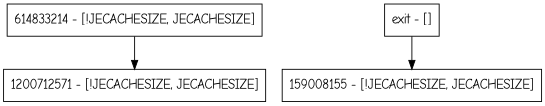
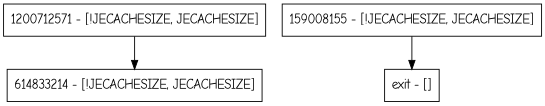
  digraph {
    fontname="Comic Neue"
    node [fontname="Comic Neue" shape=record]
    edge [fontname="Comic Neue"]
    n1 [label="1200712571 - [!JECACHESIZE, JECACHESIZE]"]
    n2 [label="614833214 - [!JECACHESIZE, JECACHESIZE]"]
    n3 [label="exit - []"]
    n4 [label="159008155 - [!JECACHESIZE, JECACHESIZE]"]
-   n2 -> n1
-   n3 -> n4
+   n1 -> n2
+   n4 -> n3
  }
